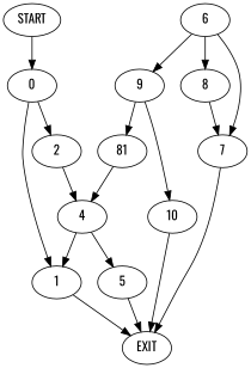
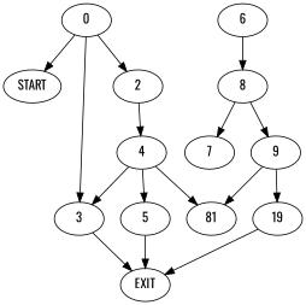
  digraph {
    fontname=Oswald
    node [fontname=Oswald]
    edge [fontname=Oswald]
    n1 [label=START]
    n2 [label=0]
    2
-   3 [label=1]
+   3
    n5 [label=EXIT]
    4
    5
    6
    7
    8
    9
-   10
+   10 [label=19]
    n13 [label=81]
-   n1 -> n2
+   n2 -> n1
    n2 -> 2
    n2 -> 3
    2 -> 4
    3 -> n5
    4 -> 3
    4 -> 5
    5 -> n5
-   6 -> 7
    6 -> 8
-   7 -> n5
    8 -> 7
-   6 -> 9
+   8 -> 9
    9 -> 10
    9 -> n13
    10 -> n5
-   n13 -> 4
+   4 -> n13
  }
